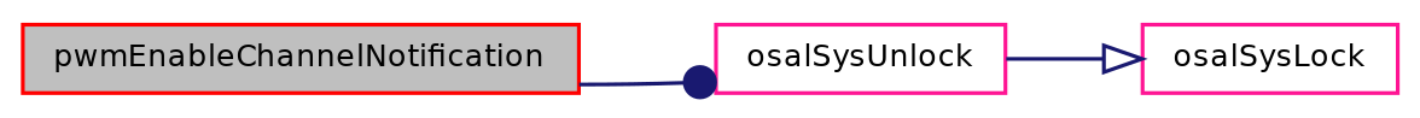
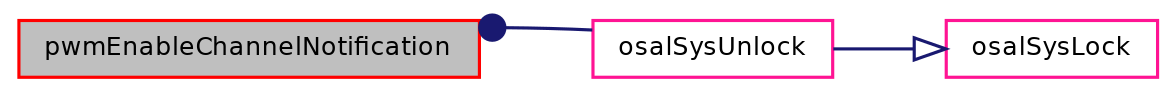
  digraph {
    rankdir=LR
    node [color=deeppink fontname=Helvetica fontsize=8 shape=record]
    edge [color=midnightblue fontname=Helvetica fontsize=8 labelfontname=Helvetica labelfontsize=8 style=solid]
    n1 [color=red fillcolor=grey75 fontcolor=black height=0.2 label=pwmEnableChannelNotification style=filled width=0.4]
    n2 [height=0.2 label=osalSysUnlock width=0.4]
    n3 [height=0.2 label=osalSysLock width=0.4]
-   n1 -> n2 [arrowhead=dot]
+   n2 -> n1 [arrowhead=dot]
    n2 -> n3 [arrowhead=onormal]
  }
